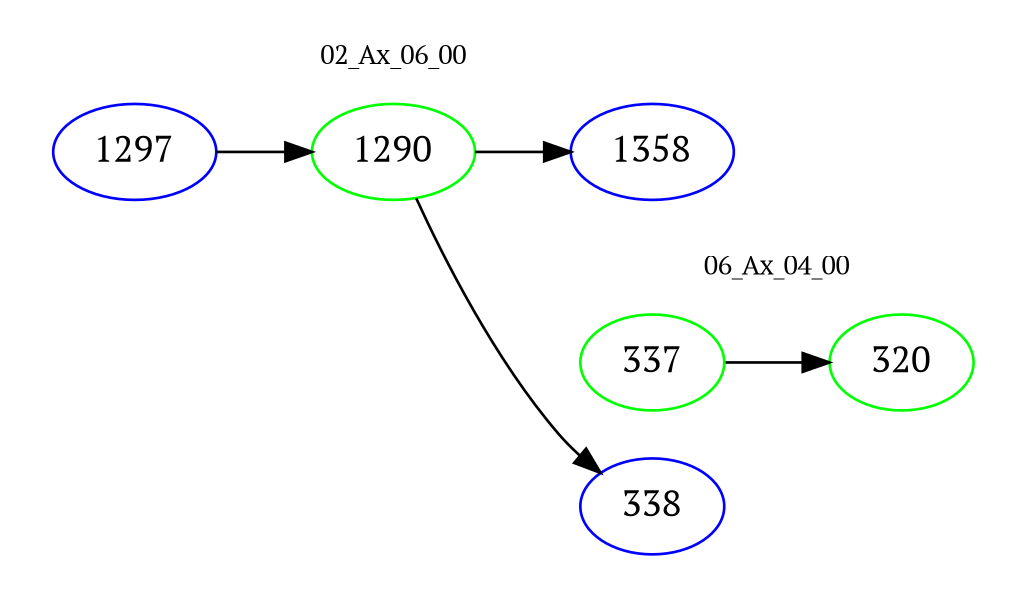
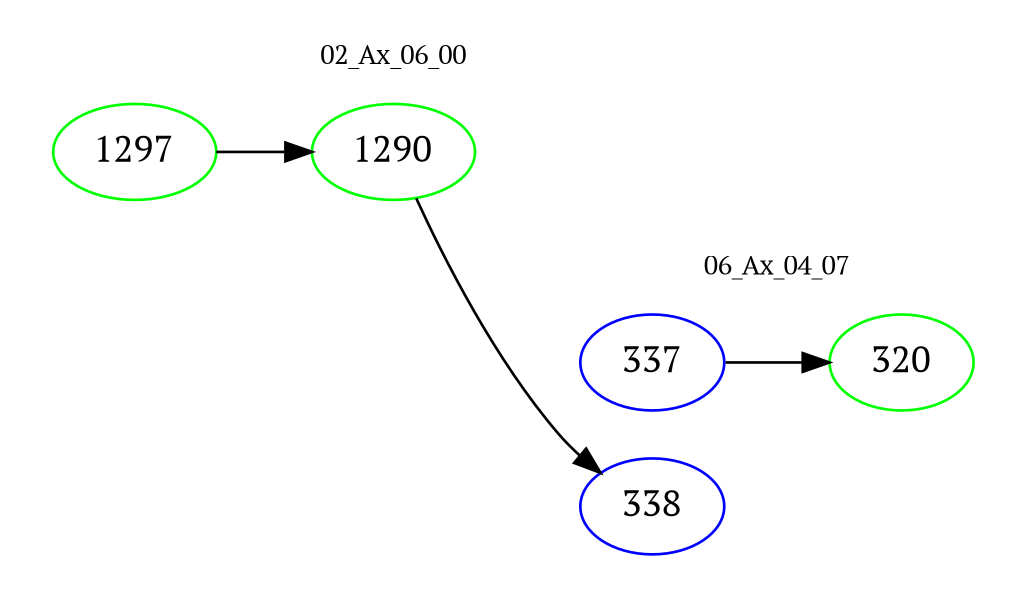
  digraph {
    fontname="PT Serif"
    rankdir=LR
    node [color=green fontname="PT Serif"]
    edge [color=black fontname="PT Serif"]
-   n1 [label=337]
+   n1 [color=blue label=337]
    n2 [label=320]
    n3 [color=blue label=338]
-   n4 [color=blue label=1297]
+   n4 [label=1297]
    n5 [label=1290]
-   n6 [color=blue label=1358]
    subgraph cluster_1 {
      color=white
      fontsize=10
-     label="06_Ax_04_00"
+     label="06_Ax_04_07"
      n1
      n2
      n3
    }
    subgraph cluster_2 {
      color=white
      fontsize=10
      label="02_Ax_06_00"
      n4
      n5
-     n6
    }
    n1 -> n2
    n4 -> n5
    n5 -> n3
-   n5 -> n6
  }
